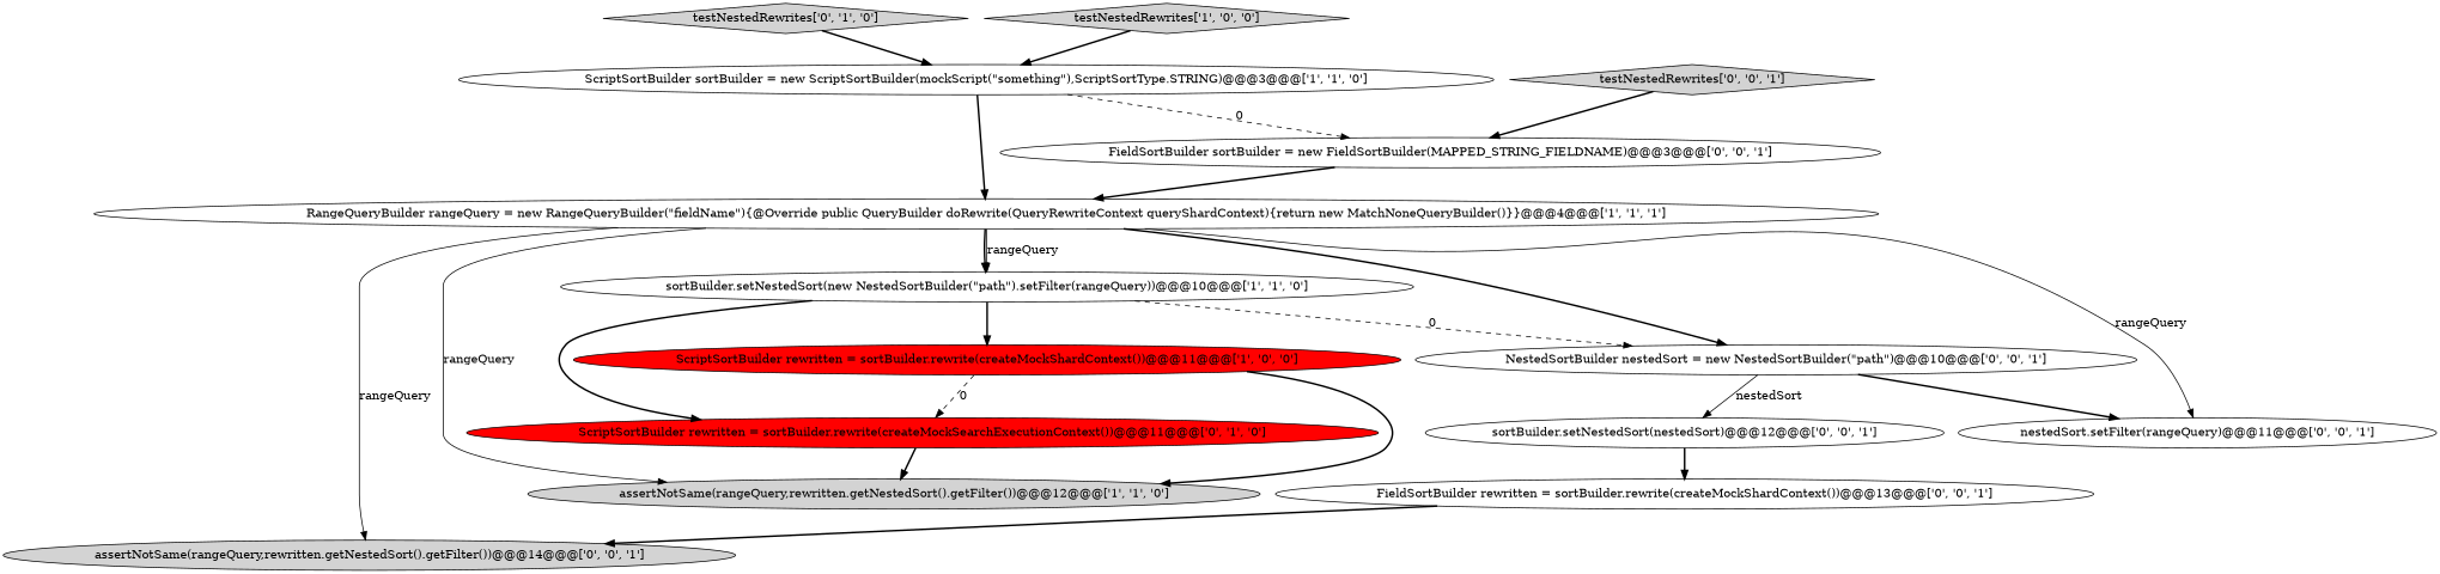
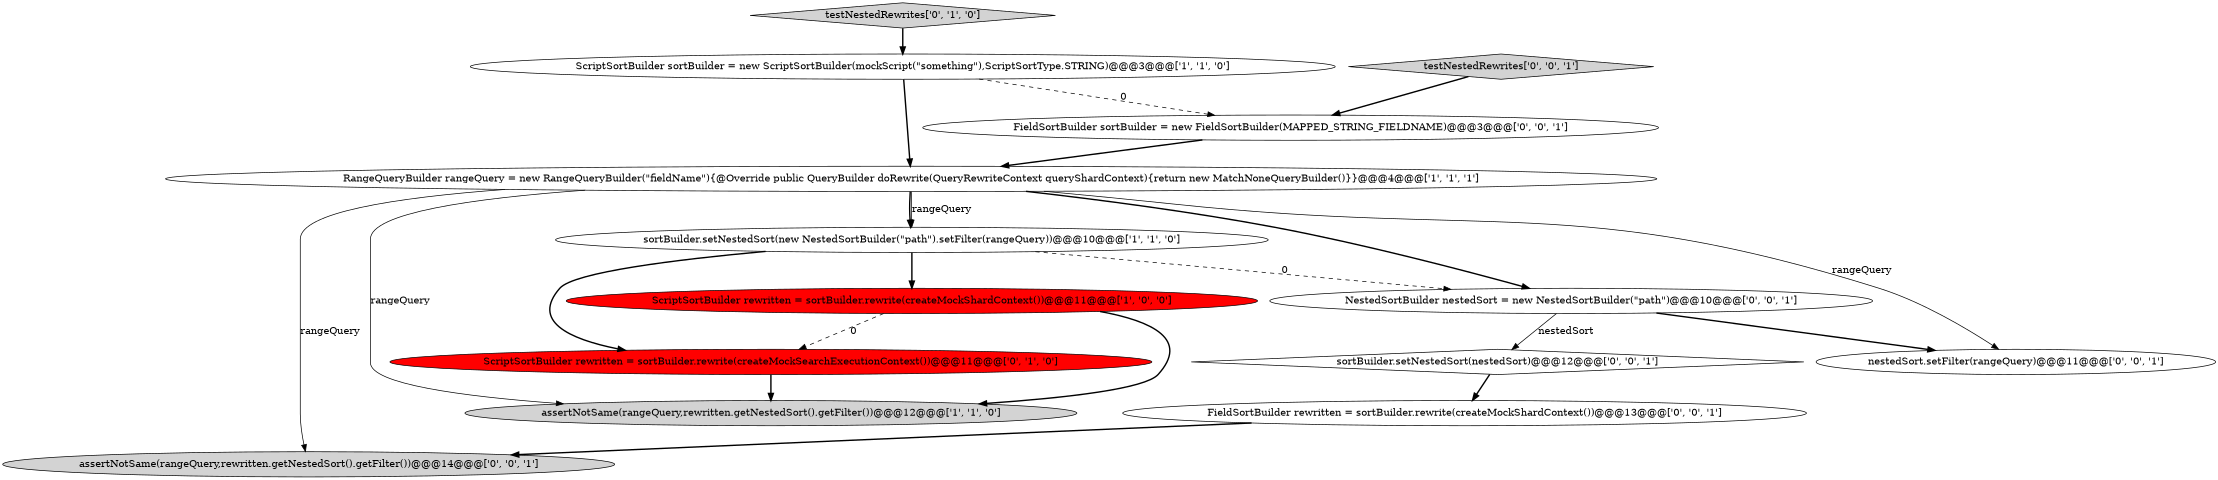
  digraph {
    node [fillcolor=white shape=ellipse style=filled]
    edge [style=bold]
    n1 [fillcolor=lightgray label="testNestedRewrites['0', '1', '0']" shape=diamond]
    n2 [label="ScriptSortBuilder sortBuilder = new ScriptSortBuilder(mockScript(\"something\"),ScriptSortType.STRING)@@@3@@@['1', '1', '0']"]
    n3 [label="FieldSortBuilder sortBuilder = new FieldSortBuilder(MAPPED_STRING_FIELDNAME)@@@3@@@['0', '0', '1']"]
    n4 [label="RangeQueryBuilder rangeQuery = new RangeQueryBuilder(\"fieldName\"){@Override public QueryBuilder doRewrite(QueryRewriteContext queryShardContext){return new MatchNoneQueryBuilder()}}@@@4@@@['1', '1', '1']"]
-   n5 [label="sortBuilder.setNestedSort(nestedSort)@@@12@@@['0', '0', '1']"]
+   n5 [label="sortBuilder.setNestedSort(nestedSort)@@@12@@@['0', '0', '1']" shape=diamond]
    n6 [label="FieldSortBuilder rewritten = sortBuilder.rewrite(createMockShardContext())@@@13@@@['0', '0', '1']"]
    n7 [fillcolor=lightgray label="assertNotSame(rangeQuery,rewritten.getNestedSort().getFilter())@@@14@@@['0', '0', '1']"]
    n8 [fillcolor=red label="ScriptSortBuilder rewritten = sortBuilder.rewrite(createMockShardContext())@@@11@@@['1', '0', '0']"]
    n9 [fillcolor=lightgray label="assertNotSame(rangeQuery,rewritten.getNestedSort().getFilter())@@@12@@@['1', '1', '0']"]
    n10 [fillcolor=red label="ScriptSortBuilder rewritten = sortBuilder.rewrite(createMockSearchExecutionContext())@@@11@@@['0', '1', '0']"]
    n11 [label="sortBuilder.setNestedSort(new NestedSortBuilder(\"path\").setFilter(rangeQuery))@@@10@@@['1', '1', '0']"]
    n12 [label="NestedSortBuilder nestedSort = new NestedSortBuilder(\"path\")@@@10@@@['0', '0', '1']"]
    n13 [label="nestedSort.setFilter(rangeQuery)@@@11@@@['0', '0', '1']"]
-   n14 [fillcolor=lightgray label="testNestedRewrites['1', '0', '0']" shape=diamond]
    n15 [fillcolor=lightgray label="testNestedRewrites['0', '0', '1']" shape=diamond]
    n1 -> n2
    n2 -> n3 [label=0 style=dashed]
    n2 -> n4
    n3 -> n4
    n4 -> n7 [label=rangeQuery style=solid]
    n4 -> n9 [label=rangeQuery style=solid]
    n4 -> n11
    n4 -> n11 [label=rangeQuery style=solid]
    n4 -> n12
    n4 -> n13 [label=rangeQuery style=solid]
    n5 -> n6
    n6 -> n7
    n8 -> n9
    n8 -> n10 [label=0 style=dashed]
    n10 -> n9
    n11 -> n8
    n11 -> n10
    n11 -> n12 [label=0 style=dashed]
    n12 -> n5 [label=nestedSort style=solid]
    n12 -> n13
-   n14 -> n2
    n15 -> n3
  }
